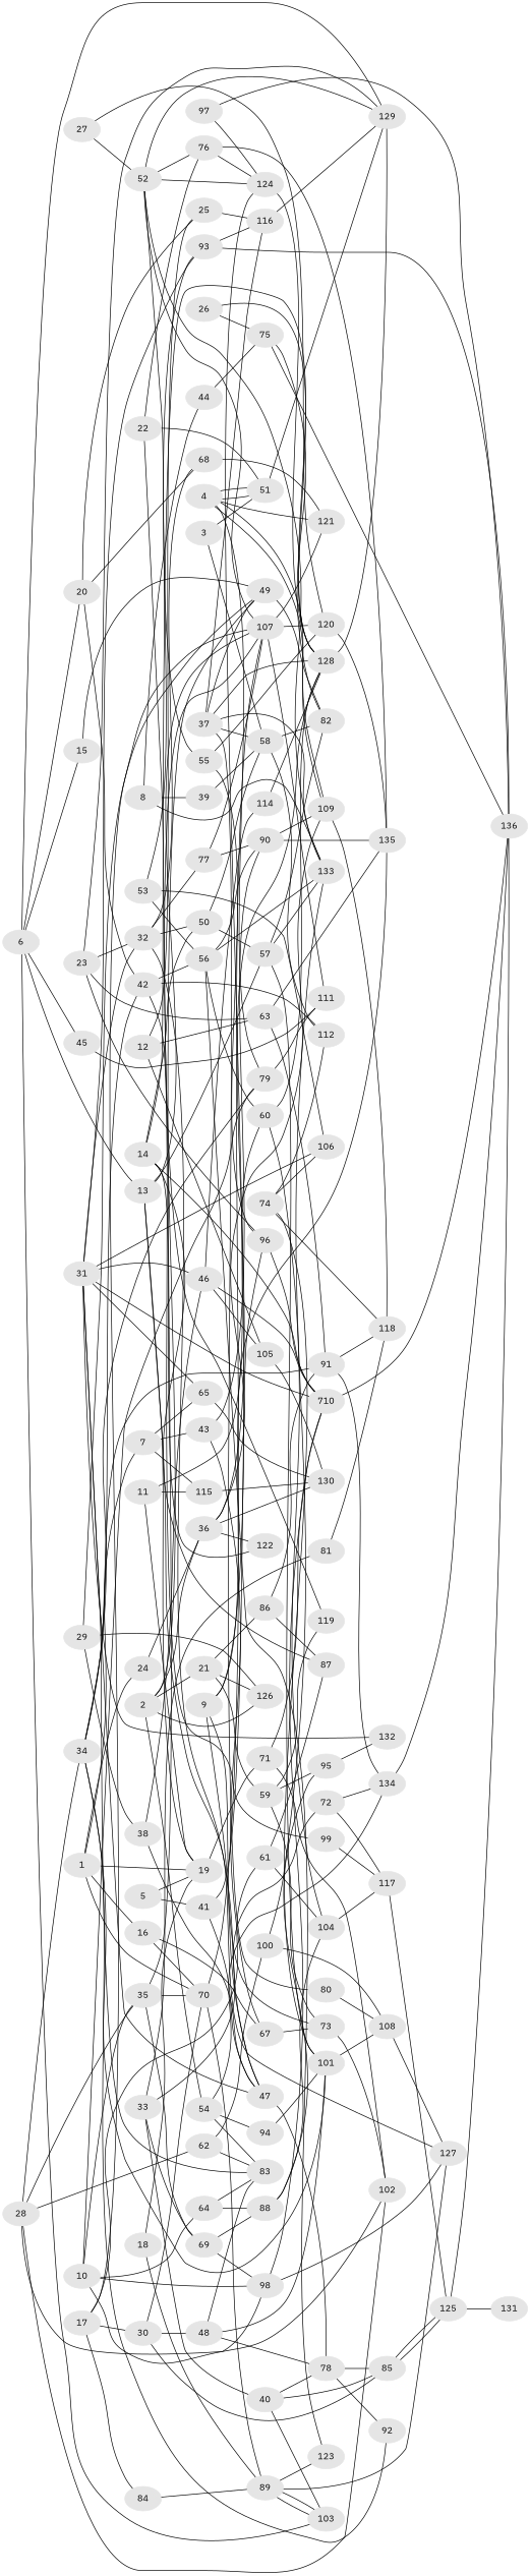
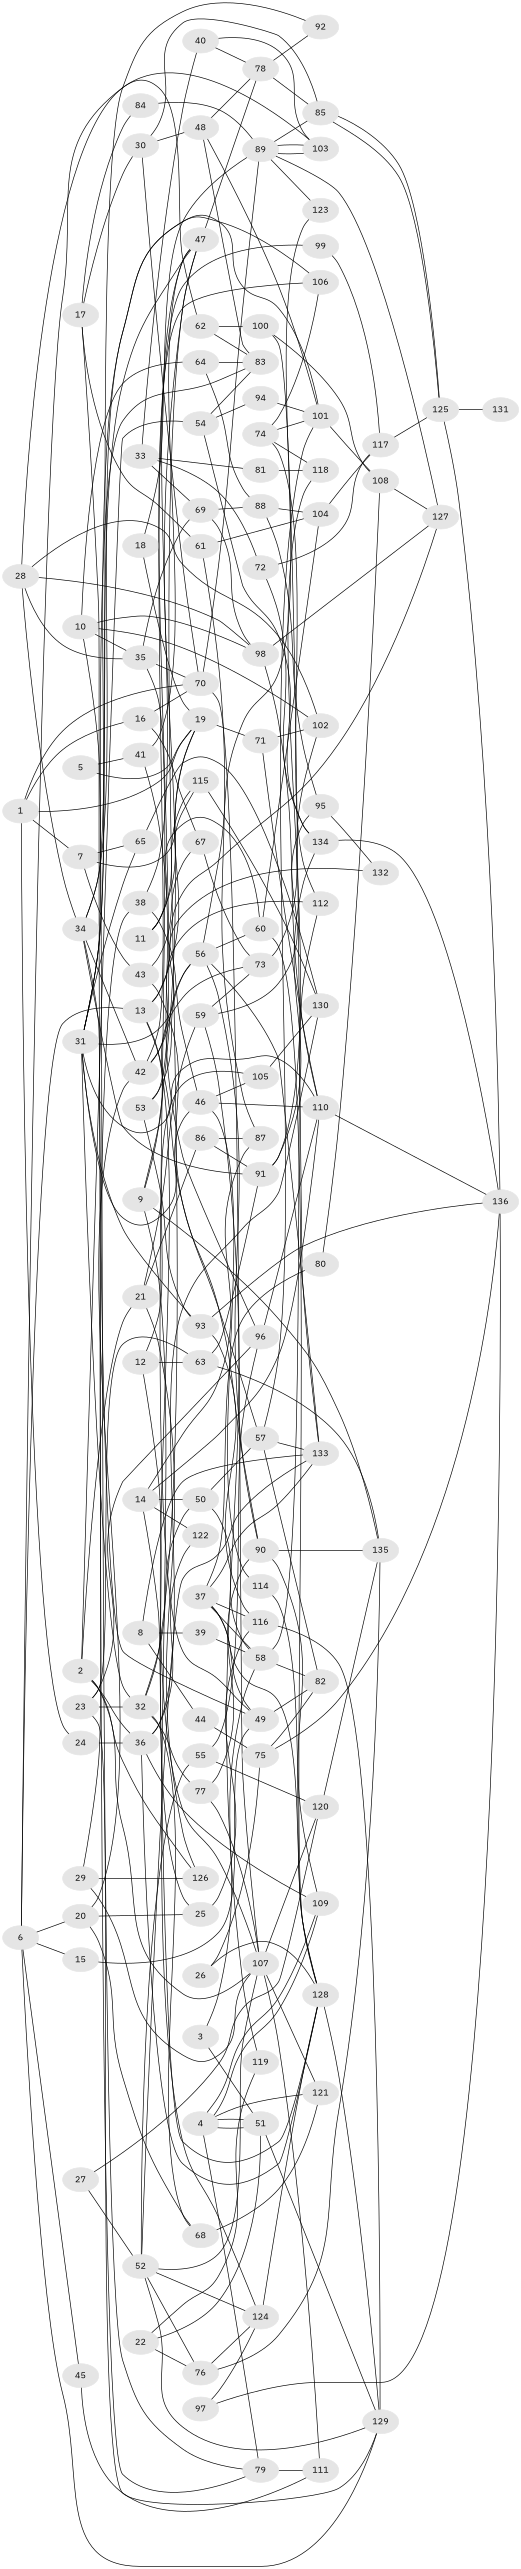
  graph {
    fontname="IBM Plex Sans"
    rankdir=LR
    node [color=gray90 fontname="IBM Plex Sans" style=filled]
    edge [fontname="IBM Plex Sans"]
    1
    7
    16
    19
    24
    70
    43
    65
    115
    67
    71
    36
    107
    89
    2
    21
    54
    126
    59
    86
    109
    122
    128
    130
    83
    94
    134
    121
    120
    111
    3
    51
    58
    129
    112
    82
    4
    79
    118
    5
    41
    47
    96
    6
    13
    15
    20
    45
    103
    57
    127
    49
    25
    42
    68
    90
    8
    39
    44
    133
    75
    9
    73
    124
    135
    78
    102
    10
    35
    64
    98
    69
    88
-   110 [label=710]
+   110
    11
    60
    104
    12
    63
    105
    116
    91
    101
    14
    50
    87
    136
    17
    30
    61
    84
    48
    85
    18
    123
    56
    99
    119
    95
    22
    76
    23
    32
    77
    26
    27
    52
    55
    28
    34
    62
    92
    100
    29
    38
    46
    125
    31
    93
    106
    132
    114
    33
    40
    72
    81
    117
    108
    37
    80
    53
    74
    131
    97
    1 -- 7
    1 -- 16
    1 -- 19
    1 -- 24
    1 -- 70
    7 -- 43
    7 -- 65
    7 -- 115
    16 -- 70
    16 -- 67
    19 -- 71
    24 -- 36
    70 -- 107
    70 -- 89
    43 -- 67
    43 -- 90
    65 -- 130
    115 -- 130
    67 -- 73
    71 -- 102
    71 -- 110
    36 -- 109
    36 -- 122
    36 -- 128
    36 -- 130
    107 -- 121
    107 -- 120
    107 -- 111
    89 -- 103
    89 -- 103
    89 -- 127
    89 -- 123
    2 -- 36
    2 -- 107
    2 -- 21
    2 -- 54
    2 -- 126
    21 -- 126
    21 -- 59
    21 -- 86
    54 -- 83
    54 -- 94
    54 -- 134
    59 -- 73
    59 -- 119
    59 -- 95
    86 -- 91
    86 -- 87
-   109 -- 118
    128 -- 129
    94 -- 101
    134 -- 136
    120 -- 135
    3 -- 51
    3 -- 58
    51 -- 129
    58 -- 112
    58 -- 82
    4 -- 109
    4 -- 109
    4 -- 121
    4 -- 51
    4 -- 51
    4 -- 79
    79 -- 111
    5 -- 19
    5 -- 41
    41 -- 47
    41 -- 96
    47 -- 78
    96 -- 110
    6 -- 129
    6 -- 13
    6 -- 15
    6 -- 20
    6 -- 45
    6 -- 103
    13 -- 19
    13 -- 107
    13 -- 57
    13 -- 127
    15 -- 49
    20 -- 25
    20 -- 42
    20 -- 68
    45 -- 111
    57 -- 82
    57 -- 133
    57 -- 101
    49 -- 82
    25 -- 116
    42 -- 112
    42 -- 56
    42 -- 99
    68 -- 121
    90 -- 109
    90 -- 135
    8 -- 39
    8 -- 44
    8 -- 133
    39 -- 58
    44 -- 75
    75 -- 82
    75 -- 136
    9 -- 47
    9 -- 73
    9 -- 124
    9 -- 135
    73 -- 102
    124 -- 128
    78 -- 85
    78 -- 92
    10 -- 79
    10 -- 102
    10 -- 35
    10 -- 64
    10 -- 98
    35 -- 70
    35 -- 49
    35 -- 69
    64 -- 83
    64 -- 88
    98 -- 127
    98 -- 110
    69 -- 98
    69 -- 88
    88 -- 104
    88 -- 95
    110 -- 136
    11 -- 19
    11 -- 115
    11 -- 60
    60 -- 128
    60 -- 104
    104 -- 117
    12 -- 25
    12 -- 63
    12 -- 105
    63 -- 135
    63 -- 91
    105 -- 130
    116 -- 129
    91 -- 134
    91 -- 118
    101 -- 108
    14 -- 122
    14 -- 128
    14 -- 110
    14 -- 50
    14 -- 87
    50 -- 58
    50 -- 57
    17 -- 49
    17 -- 30
    17 -- 61
    17 -- 84
    30 -- 70
    30 -- 48
    30 -- 85
    61 -- 104
    61 -- 87
    84 -- 89
    48 -- 83
    48 -- 78
    48 -- 101
    85 -- 125
    85 -- 125
    18 -- 19
    18 -- 89
    56 -- 90
    56 -- 133
    56 -- 60
    56 -- 123
    99 -- 117
    95 -- 132
    22 -- 51
    22 -- 119
    22 -- 76
    76 -- 124
    76 -- 135
    23 -- 129
    23 -- 96
    23 -- 63
    23 -- 32
    32 -- 47
    32 -- 68
    32 -- 50
    32 -- 77
    77 -- 107
    77 -- 90
    26 -- 128
    26 -- 75
    27 -- 120
    27 -- 52
    52 -- 107
    52 -- 129
    52 -- 133
    52 -- 124
    52 -- 76
    52 -- 55
    55 -- 120
    55 -- 96
    28 -- 102
    28 -- 35
    28 -- 98
    28 -- 34
    28 -- 62
    34 -- 79
    34 -- 42
    34 -- 91
    34 -- 101
    34 -- 92
    62 -- 83
    62 -- 100
    100 -- 133
    100 -- 108
    29 -- 107
    29 -- 126
    29 -- 38
    38 -- 47
    38 -- 46
    46 -- 110
    46 -- 105
    46 -- 114
    125 -- 136
    125 -- 131
    31 -- 65
    31 -- 83
    31 -- 47
    31 -- 110
    31 -- 32
    31 -- 46
    31 -- 93
    31 -- 106
    31 -- 132
    93 -- 116
    93 -- 136
    114 -- 128
    33 -- 69
    33 -- 40
    33 -- 72
    33 -- 81
    40 -- 103
    40 -- 78
-   40 -- 85
+   89 -- 85
    72 -- 134
    72 -- 117
    81 -- 118
    117 -- 125
    108 -- 127
    37 -- 128
    37 -- 58
    37 -- 49
    37 -- 133
    37 -- 116
    37 -- 80
    80 -- 108
    53 -- 56
    53 -- 93
    53 -- 106
    74 -- 112
    74 -- 118
    74 -- 101
    74 -- 106
    97 -- 124
    97 -- 136
  }
